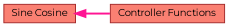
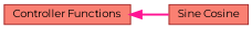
  digraph {
    rankdir=LR
    fontname=Montserrat
    node [color=brown fillcolor=salmon fontname=Montserrat fontsize=10 shape=record style=filled]
    n1 [height=0.2 label="Controller Functions" width=0.4]
    n2 [fontcolor=black height=0.2 label="Sine Cosine" width=0.4]
-   n2 -> n1 [dir=back fontname=Montserrat fontsize=10 labelfontname=Helvetica labelfontsize=10 shape=plaintext style=bold color=deeppink]
+   n1 -> n2 [dir=back fontname=Montserrat fontsize=10 labelfontname=Helvetica labelfontsize=10 shape=plaintext style=bold color=deeppink]
  }
